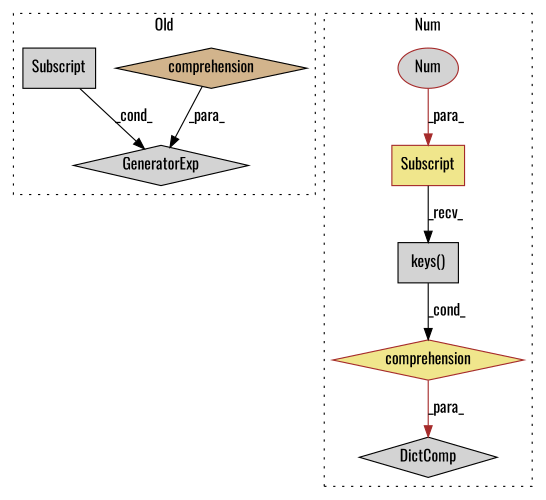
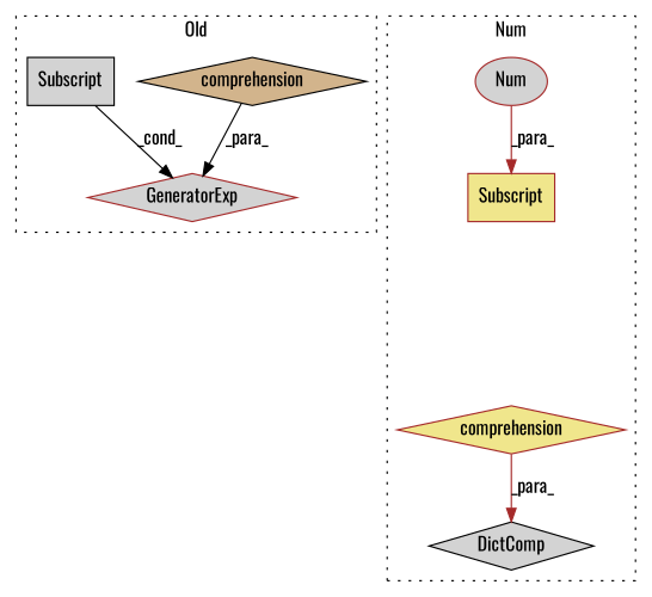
  digraph {
    fontname=Oswald
    node [a=45 color=black fillcolor=lightgrey fontname=Oswald l=3 shape=diamond style=filled]
    edge [color=black fontname=Oswald]
-   n1 [a=55 label=GeneratorExp s=22945]
+   n1 [a=55 color=brown label=GeneratorExp s=22945]
    n2 [fillcolor=tan label=comprehension s=22957]
    n3 [a=63 l="11,0" label=Subscript s="22945,0" shape=box]
-   n4 [a=75 l=23 label="keys()" s=22740 shape=box]
    n5 [color=brown fillcolor=khaki label=comprehension s=22731]
    n6 [a=63 color=brown fillcolor=khaki l="16,0" label=Subscript s="22740,0" shape=box]
    n7 [a=84 l=107 label=DictComp s=22666]
    n8 [a=76 color=brown l=1 label=Num s=22754 shape=ellipse]
    subgraph cluster_1 {
      label=Old
      style=dotted
      n1
      n2
      n3
    }
    subgraph cluster_2 {
      label=Num
      style=dotted
-     n4
      n5
      n6
      n7
      n8
    }
    n2 -> n1 [label=_para_]
    n3 -> n1 [label=_cond_]
-   n4 -> n5 [label=_cond_]
    n5 -> n7 [color=brown label=_para_]
-   n6 -> n4 [label=_recv_]
    n8 -> n6 [color=brown label=_para_]
  }
